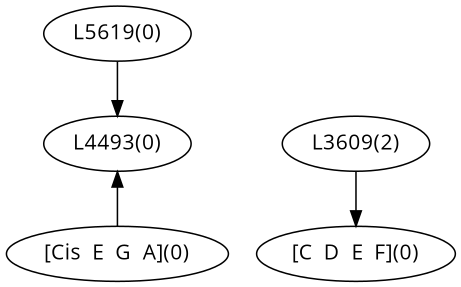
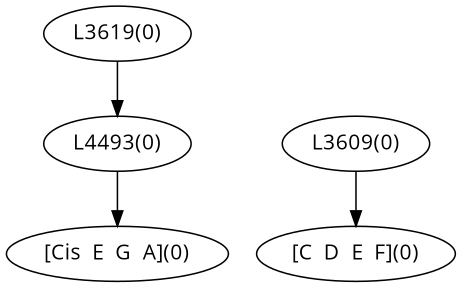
  digraph {
    fontname="Open Sans"
    node [fontname="Open Sans"]
    edge [fontname="Open Sans"]
-   "L5619(0)"
+   "L5619(0)" [label="L3619(0)"]
    n2 [label="L4493(0)"]
-   "L3609(0)" [label="L3609(2)"]
+   "L3609(0)"
    "[Cis  E  G  A](0)"
    "[C  D  E  F](0)"
    subgraph sub_1 {
      rank=min
      "L5619(0)"
    }
    subgraph sub_2 {
      rank=same
      n2
      "L3609(0)"
    }
    subgraph sub_3 {
      rank=max
      "[Cis  E  G  A](0)"
      "[C  D  E  F](0)"
    }
    "L5619(0)" -> n2
-   "[Cis  E  G  A](0)" -> n2
+   n2 -> "[Cis  E  G  A](0)"
    "L3609(0)" -> "[C  D  E  F](0)"
  }
